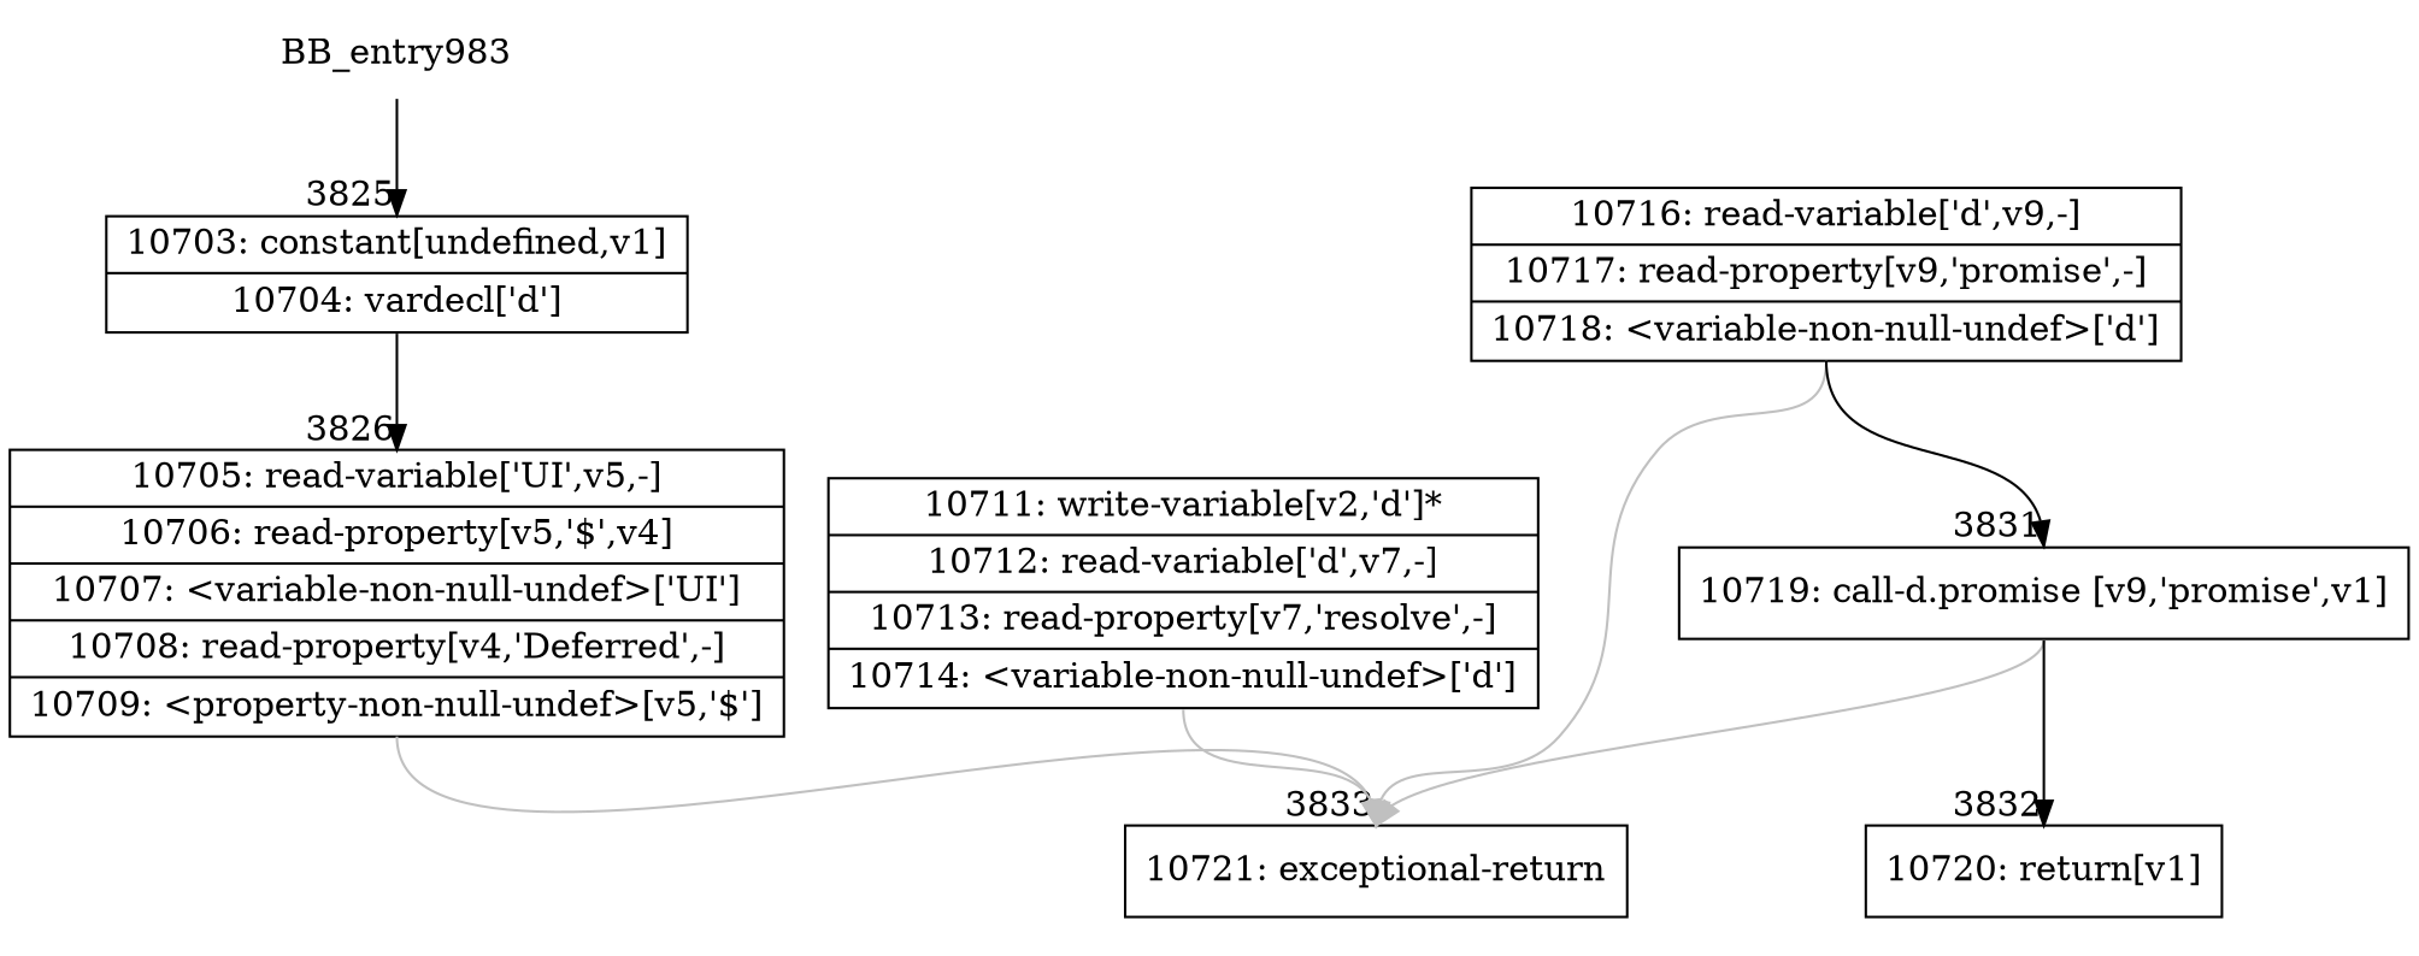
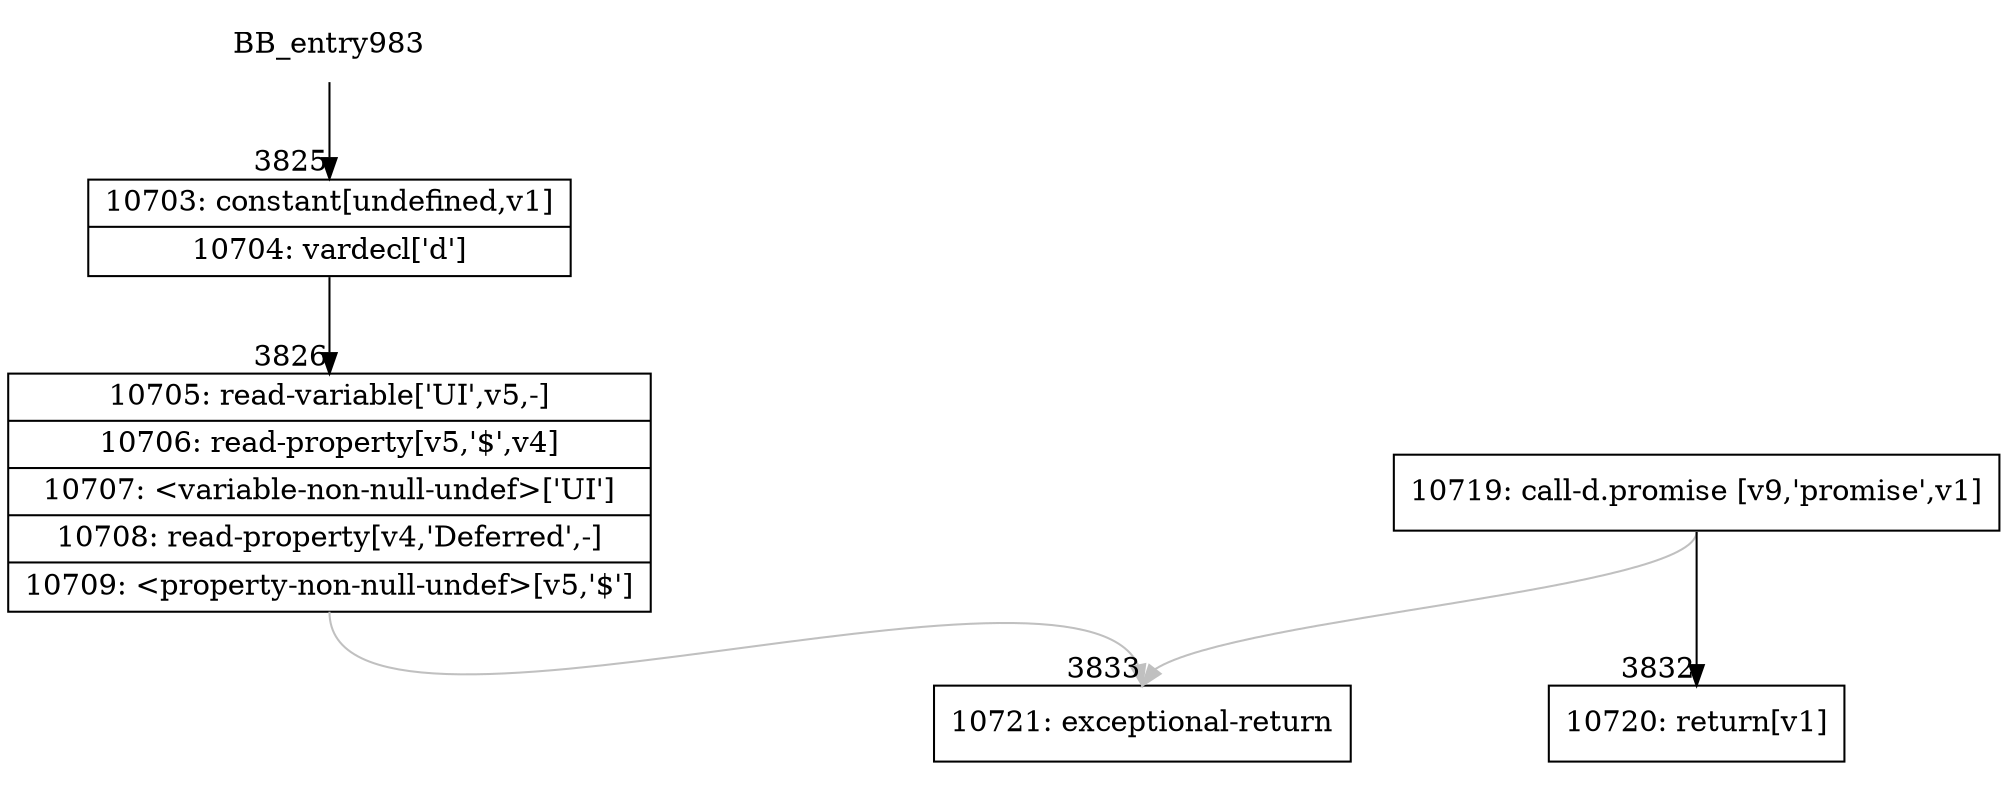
  digraph {
    rankdir=TD
    node [shape=record]
    edge [headport=n tailport=s]
    n1 [label=BB_entry983 shape=none]
    n2 [label="{10703: constant[undefined,v1]|10704: vardecl['d']}"]
    n3 [label="{10705: read-variable['UI',v5,-]|10706: read-property[v5,'$',v4]|10707: \<variable-non-null-undef\>['UI']|10708: read-property[v4,'Deferred',-]|10709: \<property-non-null-undef\>[v5,'$']}"]
    n4 [label="{10721: exceptional-return}"]
-   n5 [label="{10711: write-variable[v2,'d']*|10712: read-variable['d',v7,-]|10713: read-property[v7,'resolve',-]|10714: \<variable-non-null-undef\>['d']}"]
-   n6 [label="{10716: read-variable['d',v9,-]|10717: read-property[v9,'promise',-]|10718: \<variable-non-null-undef\>['d']}"]
    n7 [label="{10719: call-d.promise [v9,'promise',v1]}"]
    n8 [label="{10720: return[v1]}"]
    n1 -> n2 [headlabel="    3825"]
    n2 -> n3 [headlabel="      3826"]
    n3 -> n4 [color=gray headlabel="      3833"]
-   n5 -> n4 [color=gray]
-   n6 -> n4 [color=gray]
-   n6 -> n7 [headlabel="      3831"]
    n7 -> n4 [color=gray]
    n7 -> n8 [headlabel="      3832"]
  }
